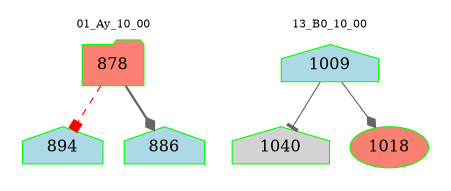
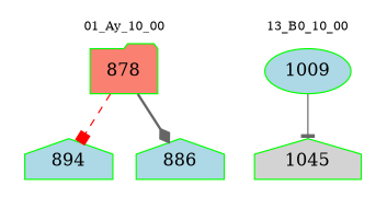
  digraph {
    node [color=green fillcolor=lightblue shape=house style=filled]
    edge [arrowhead=diamond color=gray40 style=solid]
    n1 [fillcolor=salmon label=878 shape=folder]
    n2 [label=894]
    n3 [label=886]
-   n4 [label=1009]
-   n5 [fillcolor=lightgrey label=1040]
-   n6 [fillcolor=salmon label=1018 shape=ellipse]
+   n4 [label=1009 shape=ellipse]
+   n5 [fillcolor=lightgrey label=1045]
    subgraph cluster_1 {
      color=white
      fontsize=10
      label="01_Ay_10_00"
      n1
      n2
      n3
    }
    subgraph cluster_2 {
      color=white
      fontsize=10
      label="13_B0_10_00"
      n4
      n5
-     n6
    }
    n1 -> n2 [arrowhead=box color=red style=dashed]
    n1 -> n3 [style=bold]
    n4 -> n5 [arrowhead=tee]
-   n4 -> n6
  }
